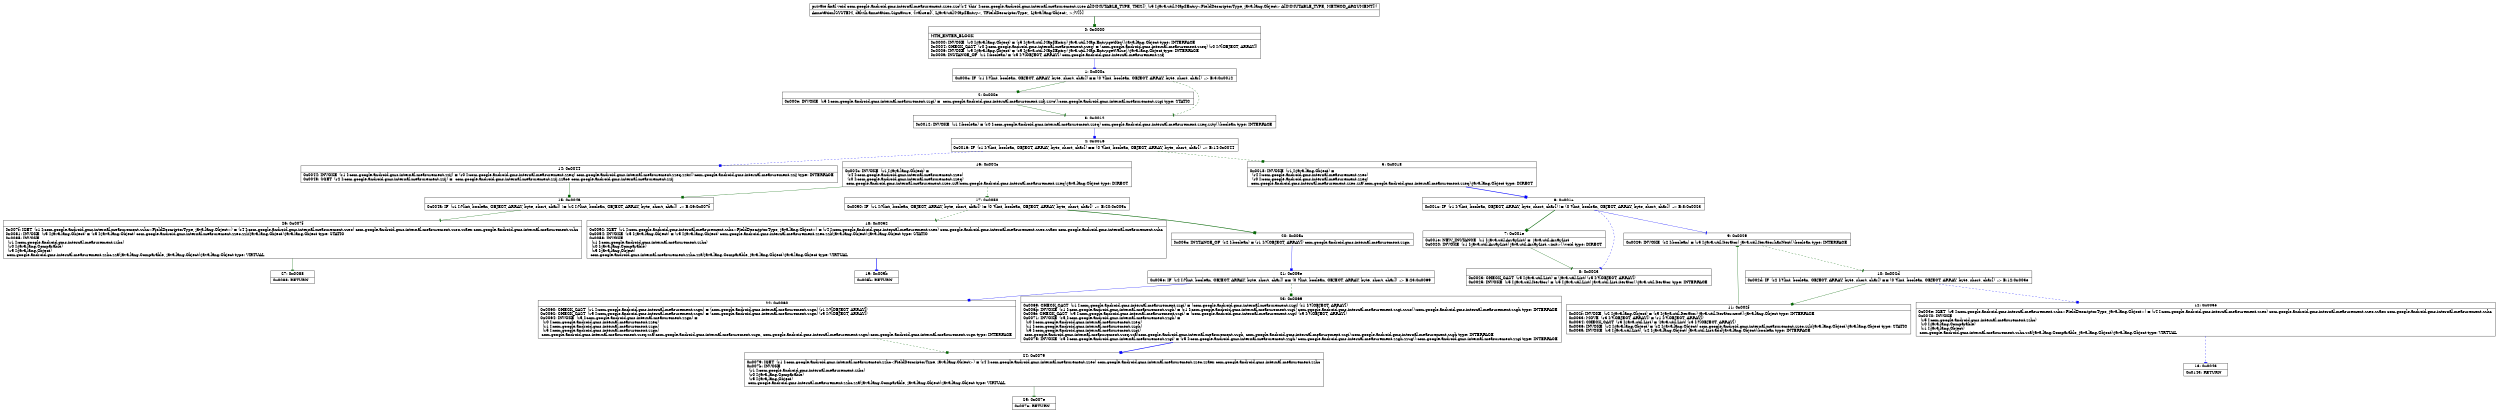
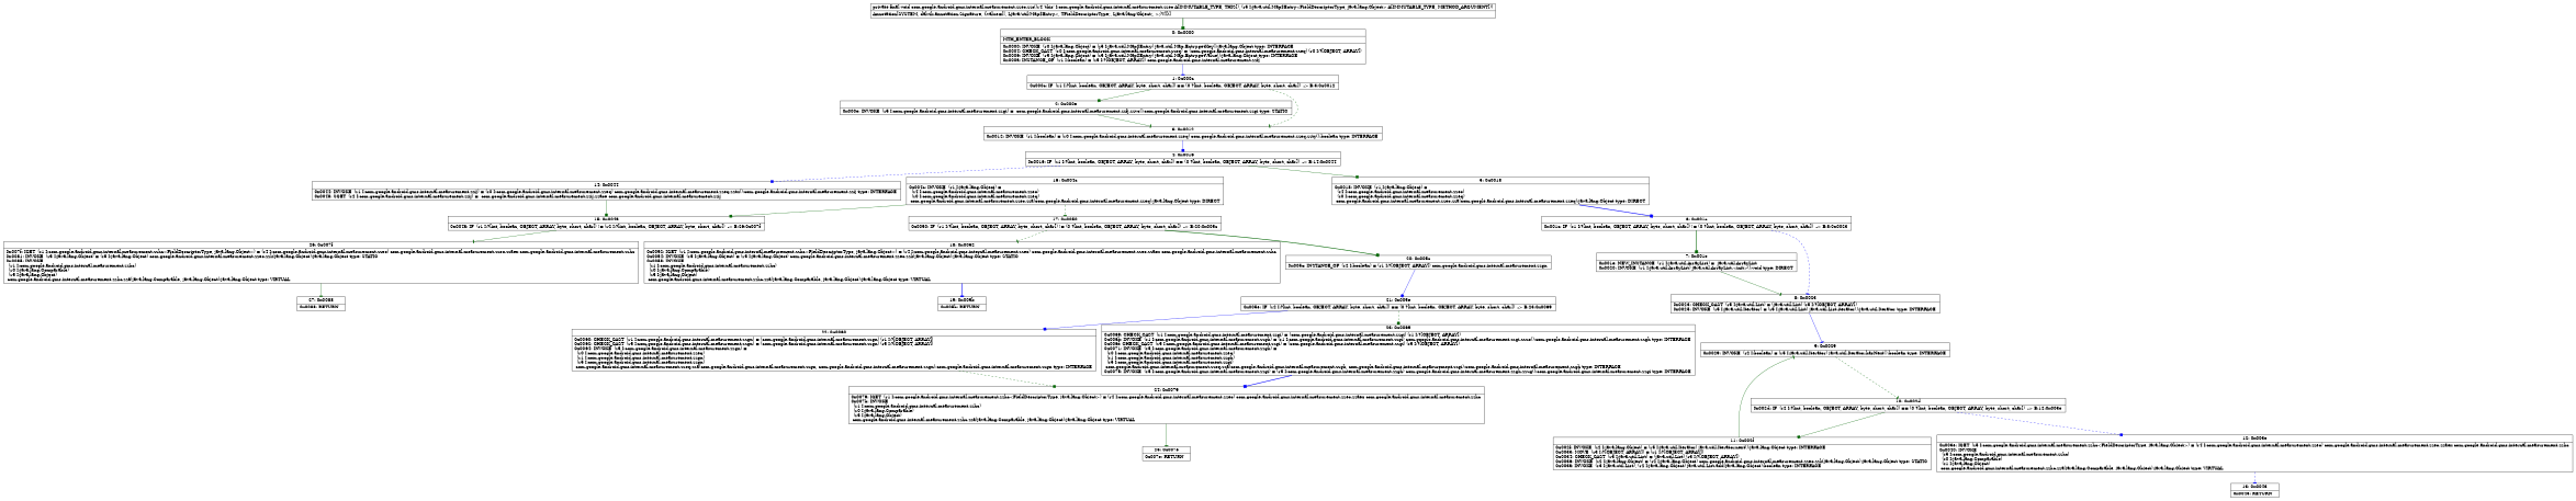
  digraph {
    node [shape=record]
    edge [arrowhead=box color=darkgreen style=solid]
    n1 [label="{0\:\ 0x0000|MTH_ENTER_BLOCK\l|0x0000: INVOKE  (r0 I:java.lang.Object) = (r5 I:java.util.Map$Entry) java.util.Map.Entry.getKey():java.lang.Object type: INTERFACE \l0x0004: CHECK_CAST  (r0 I:com.google.android.gms.internal.measurement.zzeq) = (com.google.android.gms.internal.measurement.zzeq) (r0 I:?[OBJECT, ARRAY]) \l0x0006: INVOKE  (r5 I:java.lang.Object) = (r5 I:java.util.Map$Entry) java.util.Map.Entry.getValue():java.lang.Object type: INTERFACE \l0x000a: INSTANCE_OF  (r1 I:boolean) = (r5 I:?[OBJECT, ARRAY]) com.google.android.gms.internal.measurement.zzfj \l}"]
    n2 [label="{1\:\ 0x000c|0x000c: IF  (r1 I:?[int, boolean, OBJECT, ARRAY, byte, short, char]) == (0 ?[int, boolean, OBJECT, ARRAY, byte, short, char])  \-\> B:3:0x0012 \l}"]
    n3 [label="{2\:\ 0x000e|0x000e: INVOKE  (r5 I:com.google.android.gms.internal.measurement.zzgi) =  com.google.android.gms.internal.measurement.zzfj.zzvc():com.google.android.gms.internal.measurement.zzgi type: STATIC \l}"]
    n4 [label="{3\:\ 0x0012|0x0012: INVOKE  (r1 I:boolean) = (r0 I:com.google.android.gms.internal.measurement.zzeq) com.google.android.gms.internal.measurement.zzeq.zzty():boolean type: INTERFACE \l}"]
    n5 [label="{4\:\ 0x0016|0x0016: IF  (r1 I:?[int, boolean, OBJECT, ARRAY, byte, short, char]) == (0 ?[int, boolean, OBJECT, ARRAY, byte, short, char])  \-\> B:14:0x0044 \l}"]
    n6 [label="{5\:\ 0x0018|0x0018: INVOKE  (r1 I:java.lang.Object) = \l  (r4 I:com.google.android.gms.internal.measurement.zzeo)\l  (r0 I:com.google.android.gms.internal.measurement.zzeq)\l com.google.android.gms.internal.measurement.zzeo.zza(com.google.android.gms.internal.measurement.zzeq):java.lang.Object type: DIRECT \l}"]
    n7 [label="{14\:\ 0x0044|0x0044: INVOKE  (r1 I:com.google.android.gms.internal.measurement.zzij) = (r0 I:com.google.android.gms.internal.measurement.zzeq) com.google.android.gms.internal.measurement.zzeq.zztx():com.google.android.gms.internal.measurement.zzij type: INTERFACE \l0x0048: SGET  (r2 I:com.google.android.gms.internal.measurement.zzij) =  com.google.android.gms.internal.measurement.zzij.zzaoe com.google.android.gms.internal.measurement.zzij \l}"]
    n8 [label="{6\:\ 0x001c|0x001c: IF  (r1 I:?[int, boolean, OBJECT, ARRAY, byte, short, char]) != (0 ?[int, boolean, OBJECT, ARRAY, byte, short, char])  \-\> B:8:0x0023 \l}"]
    n9 [label="{15\:\ 0x004a|0x004a: IF  (r1 I:?[int, boolean, OBJECT, ARRAY, byte, short, char]) != (r2 I:?[int, boolean, OBJECT, ARRAY, byte, short, char])  \-\> B:26:0x007f \l}"]
    n10 [label="{7\:\ 0x001e|0x001e: NEW_INSTANCE  (r1 I:java.util.ArrayList) =  java.util.ArrayList \l0x0020: INVOKE  (r1 I:java.util.ArrayList) java.util.ArrayList.\<init\>():void type: DIRECT \l}"]
    n11 [label="{8\:\ 0x0023|0x0023: CHECK_CAST  (r5 I:java.util.List) = (java.util.List) (r5 I:?[OBJECT, ARRAY]) \l0x0025: INVOKE  (r5 I:java.util.Iterator) = (r5 I:java.util.List) java.util.List.iterator():java.util.Iterator type: INTERFACE \l}"]
    n12 [label="{9\:\ 0x0029|0x0029: INVOKE  (r2 I:boolean) = (r5 I:java.util.Iterator) java.util.Iterator.hasNext():boolean type: INTERFACE \l}"]
    n13 [label="{10\:\ 0x002d|0x002d: IF  (r2 I:?[int, boolean, OBJECT, ARRAY, byte, short, char]) == (0 ?[int, boolean, OBJECT, ARRAY, byte, short, char])  \-\> B:12:0x003e \l}"]
    n14 [label="{11\:\ 0x002f|0x002f: INVOKE  (r2 I:java.lang.Object) = (r5 I:java.util.Iterator) java.util.Iterator.next():java.lang.Object type: INTERFACE \l0x0033: MOVE  (r3 I:?[OBJECT, ARRAY]) = (r1 I:?[OBJECT, ARRAY]) \l0x0034: CHECK_CAST  (r3 I:java.util.List) = (java.util.List) (r3 I:?[OBJECT, ARRAY]) \l0x0036: INVOKE  (r2 I:java.lang.Object) = (r2 I:java.lang.Object) com.google.android.gms.internal.measurement.zzeo.zzk(java.lang.Object):java.lang.Object type: STATIC \l0x003a: INVOKE  (r3 I:java.util.List), (r2 I:java.lang.Object) java.util.List.add(java.lang.Object):boolean type: INTERFACE \l}"]
    n15 [label="{12\:\ 0x003e|0x003e: IGET  (r5 I:com.google.android.gms.internal.measurement.zzhc\<FieldDescriptorType, java.lang.Object\>) = (r4 I:com.google.android.gms.internal.measurement.zzeo) com.google.android.gms.internal.measurement.zzeo.zzaex com.google.android.gms.internal.measurement.zzhc \l0x0040: INVOKE  \l  (r5 I:com.google.android.gms.internal.measurement.zzhc)\l  (r0 I:java.lang.Comparable)\l  (r1 I:java.lang.Object)\l com.google.android.gms.internal.measurement.zzhc.zza(java.lang.Comparable, java.lang.Object):java.lang.Object type: VIRTUAL \l}"]
-   n16 [label="{13\:\ 0x0043|0x0143: RETURN   \l}"]
+   n16 [label="{13\:\ 0x0043|0x0043: RETURN   \l}"]
    n17 [label="{26\:\ 0x007f|0x007f: IGET  (r1 I:com.google.android.gms.internal.measurement.zzhc\<FieldDescriptorType, java.lang.Object\>) = (r4 I:com.google.android.gms.internal.measurement.zzeo) com.google.android.gms.internal.measurement.zzeo.zzaex com.google.android.gms.internal.measurement.zzhc \l0x0081: INVOKE  (r5 I:java.lang.Object) = (r5 I:java.lang.Object) com.google.android.gms.internal.measurement.zzeo.zzk(java.lang.Object):java.lang.Object type: STATIC \l0x0085: INVOKE  \l  (r1 I:com.google.android.gms.internal.measurement.zzhc)\l  (r0 I:java.lang.Comparable)\l  (r5 I:java.lang.Object)\l com.google.android.gms.internal.measurement.zzhc.zza(java.lang.Comparable, java.lang.Object):java.lang.Object type: VIRTUAL \l}"]
    n18 [label="{16\:\ 0x004c|0x004c: INVOKE  (r1 I:java.lang.Object) = \l  (r4 I:com.google.android.gms.internal.measurement.zzeo)\l  (r0 I:com.google.android.gms.internal.measurement.zzeq)\l com.google.android.gms.internal.measurement.zzeo.zza(com.google.android.gms.internal.measurement.zzeq):java.lang.Object type: DIRECT \l}"]
    n19 [label="{17\:\ 0x0050|0x0050: IF  (r1 I:?[int, boolean, OBJECT, ARRAY, byte, short, char]) != (0 ?[int, boolean, OBJECT, ARRAY, byte, short, char])  \-\> B:20:0x005c \l}"]
    n20 [label="{27\:\ 0x0088|0x0088: RETURN   \l}"]
    n21 [label="{18\:\ 0x0052|0x0052: IGET  (r1 I:com.google.android.gms.internal.measurement.zzhc\<FieldDescriptorType, java.lang.Object\>) = (r4 I:com.google.android.gms.internal.measurement.zzeo) com.google.android.gms.internal.measurement.zzeo.zzaex com.google.android.gms.internal.measurement.zzhc \l0x0054: INVOKE  (r5 I:java.lang.Object) = (r5 I:java.lang.Object) com.google.android.gms.internal.measurement.zzeo.zzk(java.lang.Object):java.lang.Object type: STATIC \l0x0058: INVOKE  \l  (r1 I:com.google.android.gms.internal.measurement.zzhc)\l  (r0 I:java.lang.Comparable)\l  (r5 I:java.lang.Object)\l com.google.android.gms.internal.measurement.zzhc.zza(java.lang.Comparable, java.lang.Object):java.lang.Object type: VIRTUAL \l}"]
    n22 [label="{20\:\ 0x005c|0x005c: INSTANCE_OF  (r2 I:boolean) = (r1 I:?[OBJECT, ARRAY]) com.google.android.gms.internal.measurement.zzgn \l}"]
    n23 [label="{19\:\ 0x005b|0x005b: RETURN   \l}"]
    n24 [label="{21\:\ 0x005e|0x005e: IF  (r2 I:?[int, boolean, OBJECT, ARRAY, byte, short, char]) == (0 ?[int, boolean, OBJECT, ARRAY, byte, short, char])  \-\> B:23:0x0069 \l}"]
    n25 [label="{22\:\ 0x0060|0x0060: CHECK_CAST  (r1 I:com.google.android.gms.internal.measurement.zzgn) = (com.google.android.gms.internal.measurement.zzgn) (r1 I:?[OBJECT, ARRAY]) \l0x0062: CHECK_CAST  (r5 I:com.google.android.gms.internal.measurement.zzgn) = (com.google.android.gms.internal.measurement.zzgn) (r5 I:?[OBJECT, ARRAY]) \l0x0064: INVOKE  (r5 I:com.google.android.gms.internal.measurement.zzgn) = \l  (r0 I:com.google.android.gms.internal.measurement.zzeq)\l  (r1 I:com.google.android.gms.internal.measurement.zzgn)\l  (r5 I:com.google.android.gms.internal.measurement.zzgn)\l com.google.android.gms.internal.measurement.zzeq.zza(com.google.android.gms.internal.measurement.zzgn, com.google.android.gms.internal.measurement.zzgn):com.google.android.gms.internal.measurement.zzgn type: INTERFACE \l}"]
    n26 [label="{23\:\ 0x0069|0x0069: CHECK_CAST  (r1 I:com.google.android.gms.internal.measurement.zzgi) = (com.google.android.gms.internal.measurement.zzgi) (r1 I:?[OBJECT, ARRAY]) \l0x006b: INVOKE  (r1 I:com.google.android.gms.internal.measurement.zzgh) = (r1 I:com.google.android.gms.internal.measurement.zzgi) com.google.android.gms.internal.measurement.zzgi.zzuo():com.google.android.gms.internal.measurement.zzgh type: INTERFACE \l0x006f: CHECK_CAST  (r5 I:com.google.android.gms.internal.measurement.zzgi) = (com.google.android.gms.internal.measurement.zzgi) (r5 I:?[OBJECT, ARRAY]) \l0x0071: INVOKE  (r5 I:com.google.android.gms.internal.measurement.zzgh) = \l  (r0 I:com.google.android.gms.internal.measurement.zzeq)\l  (r1 I:com.google.android.gms.internal.measurement.zzgh)\l  (r5 I:com.google.android.gms.internal.measurement.zzgi)\l com.google.android.gms.internal.measurement.zzeq.zza(com.google.android.gms.internal.measurement.zzgh, com.google.android.gms.internal.measurement.zzgi):com.google.android.gms.internal.measurement.zzgh type: INTERFACE \l0x0075: INVOKE  (r5 I:com.google.android.gms.internal.measurement.zzgi) = (r5 I:com.google.android.gms.internal.measurement.zzgh) com.google.android.gms.internal.measurement.zzgh.zzug():com.google.android.gms.internal.measurement.zzgi type: INTERFACE \l}"]
    n27 [label="{24\:\ 0x0079|0x0079: IGET  (r1 I:com.google.android.gms.internal.measurement.zzhc\<FieldDescriptorType, java.lang.Object\>) = (r4 I:com.google.android.gms.internal.measurement.zzeo) com.google.android.gms.internal.measurement.zzeo.zzaex com.google.android.gms.internal.measurement.zzhc \l0x007b: INVOKE  \l  (r1 I:com.google.android.gms.internal.measurement.zzhc)\l  (r0 I:java.lang.Comparable)\l  (r5 I:java.lang.Object)\l com.google.android.gms.internal.measurement.zzhc.zza(java.lang.Comparable, java.lang.Object):java.lang.Object type: VIRTUAL \l}"]
    n28 [label="{25\:\ 0x007e|0x007e: RETURN   \l}"]
    n29 [label="{private final void com.google.android.gms.internal.measurement.zzeo.zzc((r4 'this' I:com.google.android.gms.internal.measurement.zzeo A[IMMUTABLE_TYPE, THIS]), (r5 I:java.util.Map$Entry\<FieldDescriptorType, java.lang.Object\> A[IMMUTABLE_TYPE, METHOD_ARGUMENT]))  | Annotation[SYSTEM, dalvik.annotation.Signature, \{value=[(, Ljava\/util\/Map$Entry\<, TFieldDescriptorType;, Ljava\/lang\/Object;, \>;)V]\}]\l}"]
    n1 -> n2 [arrowhead=tee color=blue]
    n2 -> n3
    n2 -> n4 [arrowhead=tee style=dashed]
    n3 -> n4 [arrowhead=tee]
    n4 -> n5 [color=blue]
-   n5 -> n6 [style=dashed]
+   n5 -> n6
    n5 -> n7 [color=blue style=dashed]
    n6 -> n8 [color=blue style=bold]
    n7 -> n9
    n8 -> n10 [style=bold]
    n8 -> n11 [arrowhead=tee color=blue style=dashed]
    n9 -> n17 [arrowhead=tee]
    n10 -> n11 [arrowhead=tee]
-   n8 -> n12 [arrowhead=tee color=blue]
+   n11 -> n12 [arrowhead=tee color=blue]
    n12 -> n13 [arrowhead=tee style=dashed]
    n13 -> n14
    n13 -> n15 [color=blue style=dashed]
    n14 -> n12 [arrowhead=tee]
    n15 -> n16 [arrowhead=tee color=blue style=dashed]
    n17 -> n20 [arrowhead=tee]
    n18 -> n9
    n18 -> n19 [arrowhead=tee style=dashed]
    n19 -> n21 [arrowhead=tee style=dashed]
    n19 -> n22 [style=bold]
    n21 -> n23 [arrowhead=tee color=blue style=bold]
    n22 -> n24 [color=blue]
    n24 -> n25 [color=blue]
    n24 -> n26 [style=dashed]
    n25 -> n27 [style=dashed]
    n26 -> n27 [color=blue style=bold]
    n27 -> n28 [arrowhead=tee]
    n29 -> n1 [style=bold]
  }
